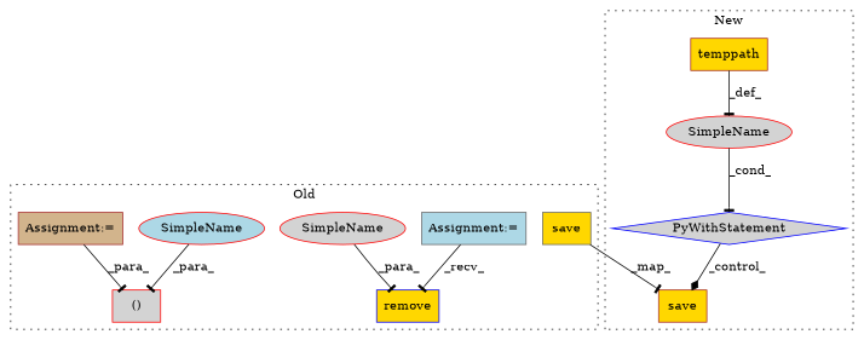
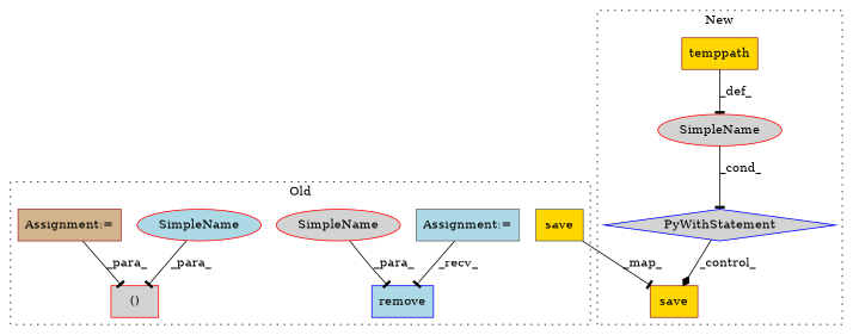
  digraph {
    node [a=32 l="5,1" shape=box style=filled fillcolor=lightgrey color=red]
    edge [arrowhead=tee]
    n1 [a=106 l=19 label="()" s=5260]
-   n2 [l="7,1" label=remove s="5549,5561" fillcolor=gold color=blue]
+   n2 [l="7,1" label=remove s="5549,5561" fillcolor=lightblue color=blue]
    n3 [a=7 l=2 label="Assignment:=" s=4278 fillcolor=lightblue color=gray40]
    n4 [a=7 l=1 label="Assignment:=" s=4414 fillcolor=tan color=brown]
    n5 [label=save s="5318,5328" fillcolor=gold color=gray40]
    n6 [a=42 l=5 label=SimpleName s=5556 shape=ellipse]
    n7 [a=42 l=5 label=SimpleName s=5274 shape=ellipse fillcolor=lightblue]
    n8 [l=10 label=temppath s=5035 fillcolor=gold color=brown]
    n9 [a=104 l="10,2" label=PyWithStatement s="5025,5045" shape=diamond color=blue]
    n10 [label=save s="5082,5092" fillcolor=gold color=brown]
    n11 [a=42 label=SimpleName shape=ellipse l=""]
    subgraph cluster_1 {
      label=Old
      style=dotted
      n1
      n2
      n3
      n4
      n5
      n6
      n7
    }
    subgraph cluster_2 {
      label=New
      style=dotted
      n8
      n9
      n10
      n11
    }
    n3 -> n2 [label=_recv_]
    n4 -> n1 [label=_para_]
    n5 -> n10 [label=_map_]
    n6 -> n2 [label=_para_]
    n7 -> n1 [label=_para_]
    n8 -> n11 [label=_def_]
    n9 -> n10 [label=_control_ arrowhead=diamond]
    n11 -> n9 [label=_cond_]
  }
